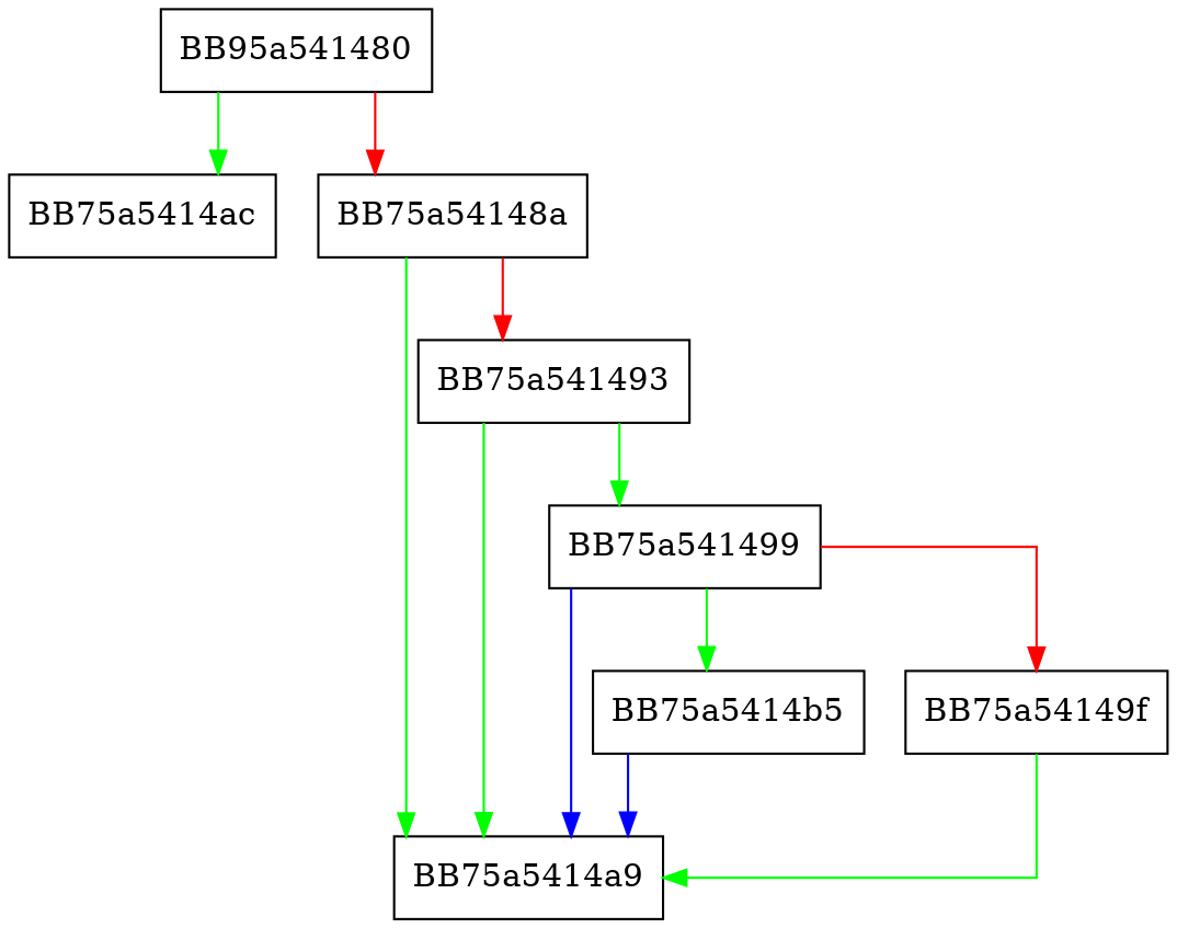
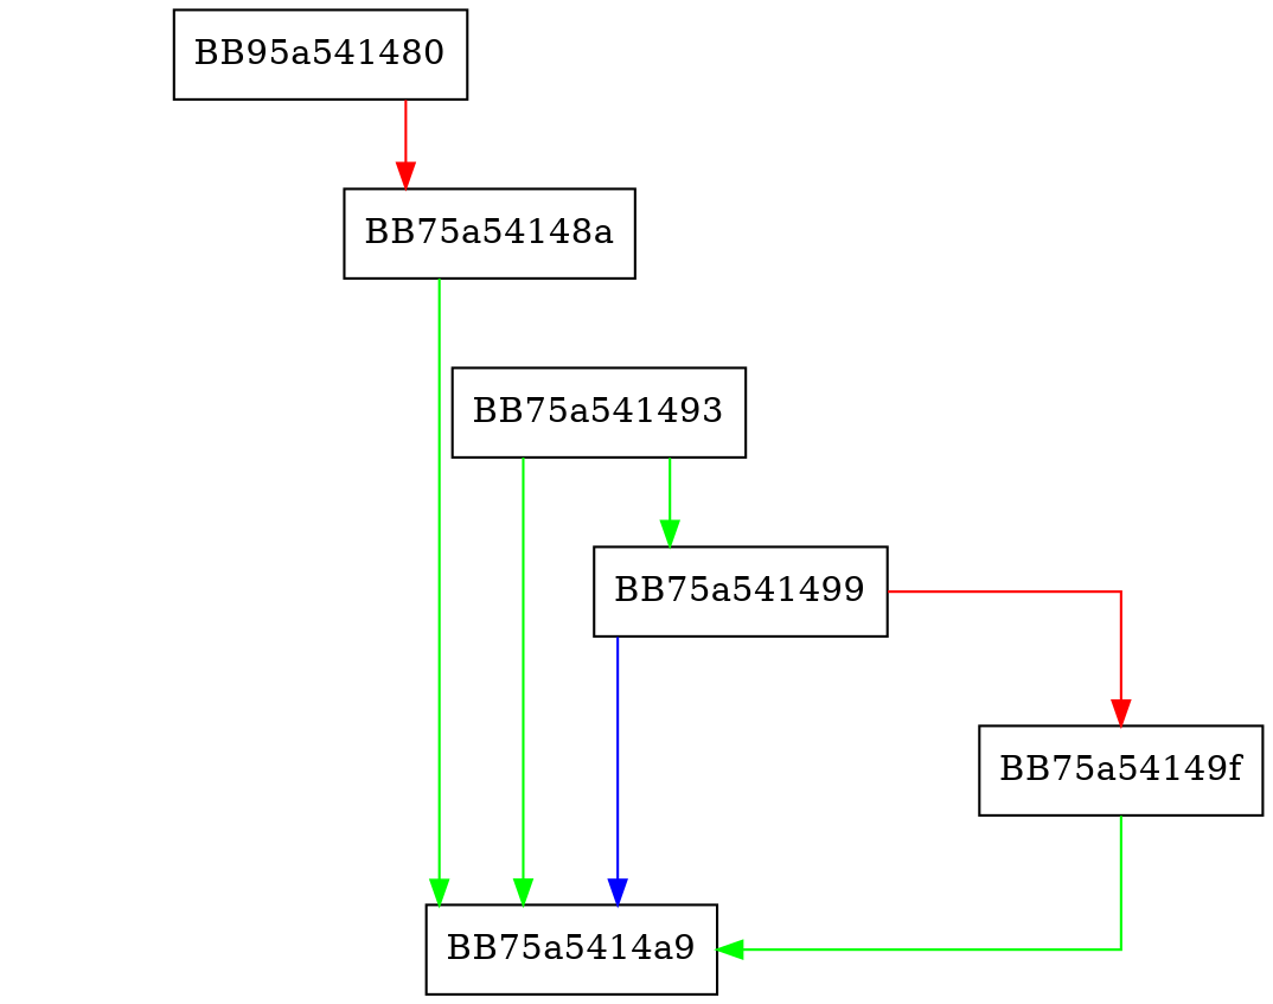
  digraph {
    splines=ortho
    node [shape=box]
    edge [color=green]
    n1 [label=BB95a541480]
-   BB75a5414ac
    BB75a54148a
    BB75a5414a9
    BB75a541493
    BB75a541499
-   BB75a5414b5
    BB75a54149f
-   n1 -> BB75a5414ac
    n1 -> BB75a54148a [color=red]
    BB75a54148a -> BB75a5414a9
-   BB75a54148a -> BB75a541493 [color=red]
    BB75a541493 -> BB75a5414a9
    BB75a541493 -> BB75a541499
    BB75a541499 -> BB75a5414a9 [color=blue]
-   BB75a541499 -> BB75a5414b5
    BB75a541499 -> BB75a54149f [color=red]
-   BB75a5414b5 -> BB75a5414a9 [color=blue]
    BB75a54149f -> BB75a5414a9
  }
